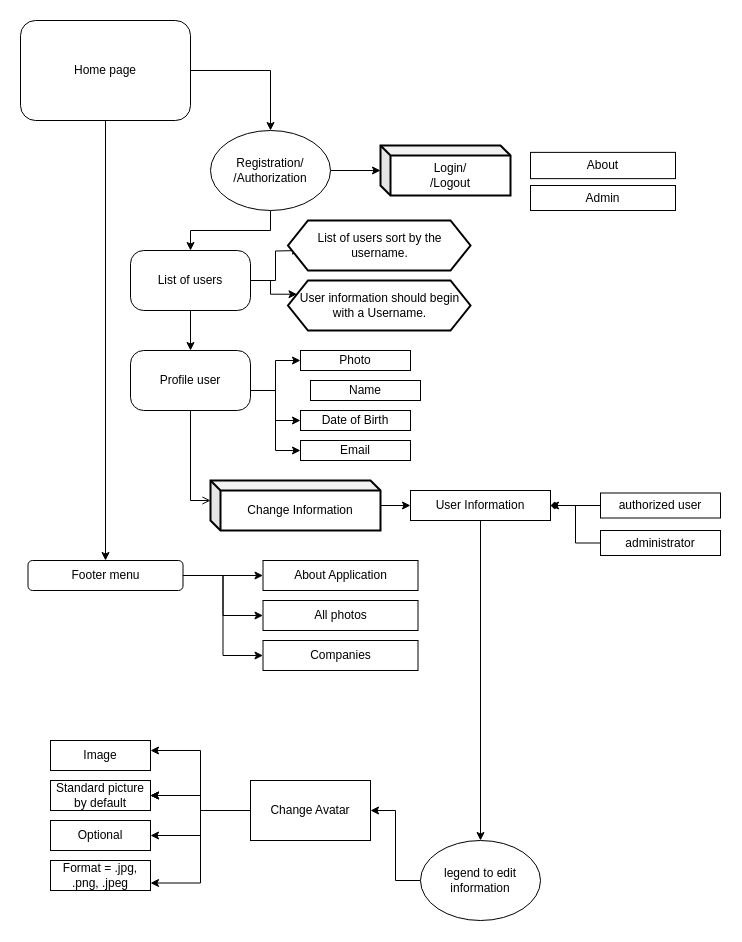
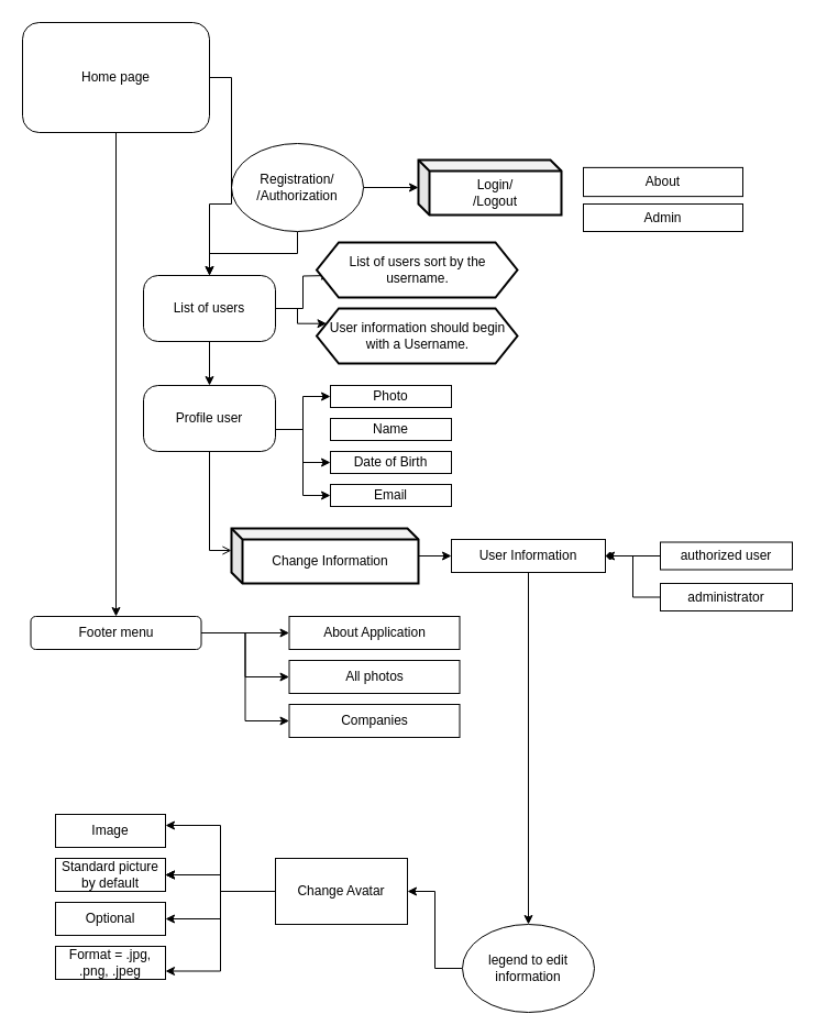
  <mxCell id="0" />
  <mxCell id="1" parent="0" />
  <mxCell id="2" value="" style="edgeStyle=orthogonalEdgeStyle;rounded=0;orthogonalLoop=1;jettySize=auto;html=1;" edge="1" parent="1" source="5" target="19"><mxGeometry relative="1" as="geometry" /></mxCell>
  <mxCell id="3" style="edgeStyle=orthogonalEdgeStyle;rounded=0;orthogonalLoop=1;jettySize=auto;html=1;exitX=1;exitY=0.5;exitDx=0;exitDy=0;fontFamily=Helvetica;fontSize=12;" edge="1" parent="1" source="5"><mxGeometry relative="1" as="geometry"><mxPoint x="300" y="250" as="targetPoint" /></mxGeometry></mxCell>
  <mxCell id="4" style="edgeStyle=orthogonalEdgeStyle;rounded=0;orthogonalLoop=1;jettySize=auto;html=1;exitX=1;exitY=0.5;exitDx=0;exitDy=0;entryX=0;entryY=0.25;entryDx=0;entryDy=0;fontFamily=Helvetica;fontSize=12;" edge="1" parent="1" source="5" target="34"><mxGeometry relative="1" as="geometry" /></mxCell>
  <mxCell id="5" value="List of users" style="rounded=1;whiteSpace=wrap;html=1;arcSize=22;" vertex="1" parent="1"><mxGeometry x="130" y="250" width="120" height="60" as="geometry" /></mxCell>
  <mxCell id="6" style="edgeStyle=orthogonalEdgeStyle;rounded=0;orthogonalLoop=1;jettySize=auto;html=1;exitX=0.5;exitY=1;exitDx=0;exitDy=0;entryX=0.5;entryY=0;entryDx=0;entryDy=0;" edge="1" parent="1" source="8" target="5"><mxGeometry relative="1" as="geometry" /></mxCell>
  <mxCell id="7" style="edgeStyle=orthogonalEdgeStyle;rounded=0;orthogonalLoop=1;jettySize=auto;html=1;exitX=1;exitY=0.5;exitDx=0;exitDy=0;" edge="1" parent="1" source="8" target="12"><mxGeometry relative="1" as="geometry" /></mxCell>
  <mxCell id="8" value="Registration/&lt;br&gt;/Authorization" style="ellipse;whiteSpace=wrap;html=1;" vertex="1" parent="1"><mxGeometry x="210" y="130" width="120" height="80" as="geometry" /></mxCell>
- <mxCell id="9" style="edgeStyle=orthogonalEdgeStyle;rounded=0;orthogonalLoop=1;jettySize=auto;html=1;exitX=1;exitY=0.5;exitDx=0;exitDy=0;" edge="1" parent="1" source="11" target="8"><mxGeometry relative="1" as="geometry" /></mxCell>
+ <mxCell id="9" style="edgeStyle=orthogonalEdgeStyle;rounded=0;orthogonalLoop=1;jettySize=auto;html=1;exitX=1;exitY=0.5;exitDx=0;exitDy=0;" edge="1" parent="1" source="11" target="5"><mxGeometry relative="1" as="geometry" /></mxCell>
  <mxCell id="10" value="" style="edgeStyle=orthogonalEdgeStyle;rounded=0;orthogonalLoop=1;jettySize=auto;html=1;fontFamily=Helvetica;fontSize=12;" edge="1" parent="1" source="11" target="29"><mxGeometry relative="1" as="geometry" /></mxCell>
  <mxCell id="11" value="Home page" style="rounded=1;whiteSpace=wrap;html=1;" vertex="1" parent="1"><mxGeometry x="20" y="20" width="170" height="100" as="geometry" /></mxCell>
  <mxCell id="12" value="Login/&lt;br&gt;/Logout" style="shape=cube;whiteSpace=wrap;html=1;boundedLbl=1;backgroundOutline=1;darkOpacity=0.05;darkOpacity2=0.1;size=10;strokeWidth=2;" vertex="1" parent="1"><mxGeometry x="380" y="145" width="130" height="50" as="geometry" /></mxCell>
  <mxCell id="13" value="About" style="whiteSpace=wrap;html=1;" vertex="1" parent="1"><mxGeometry x="530" y="151.88" width="145" height="26.25" as="geometry" /></mxCell>
  <mxCell id="14" value="Admin" style="whiteSpace=wrap;html=1;" vertex="1" parent="1"><mxGeometry x="530" y="185" width="145" height="25" as="geometry" /></mxCell>
  <mxCell id="15" style="edgeStyle=orthogonalEdgeStyle;rounded=0;orthogonalLoop=1;jettySize=auto;html=1;exitX=1;exitY=0.5;exitDx=0;exitDy=0;entryX=0;entryY=0.5;entryDx=0;entryDy=0;" edge="1" parent="1" source="19" target="22"><mxGeometry relative="1" as="geometry"><Array as="points"><mxPoint x="250" y="390" /><mxPoint x="275" y="390" /><mxPoint x="275" y="420" /></Array></mxGeometry></mxCell>
  <mxCell id="16" style="edgeStyle=orthogonalEdgeStyle;rounded=0;orthogonalLoop=1;jettySize=auto;html=1;exitX=1;exitY=0.5;exitDx=0;exitDy=0;entryX=0;entryY=0.5;entryDx=0;entryDy=0;" edge="1" parent="1" source="19" target="23"><mxGeometry relative="1" as="geometry"><Array as="points"><mxPoint x="250" y="390" /><mxPoint x="275" y="390" /><mxPoint x="275" y="450" /></Array></mxGeometry></mxCell>
  <mxCell id="17" style="edgeStyle=orthogonalEdgeStyle;rounded=0;orthogonalLoop=1;jettySize=auto;html=1;exitX=0.5;exitY=1;exitDx=0;exitDy=0;entryX=0;entryY=0;entryDx=0;entryDy=20;entryPerimeter=0;endArrow=open;" edge="1" parent="1" source="19" target="25"><mxGeometry relative="1" as="geometry" /></mxCell>
  <mxCell id="18" style="edgeStyle=orthogonalEdgeStyle;rounded=0;orthogonalLoop=1;jettySize=auto;html=1;exitX=1;exitY=0.75;exitDx=0;exitDy=0;entryX=0;entryY=0.5;entryDx=0;entryDy=0;" edge="1" parent="1" source="19" target="20"><mxGeometry relative="1" as="geometry"><Array as="points"><mxPoint x="250" y="390" /><mxPoint x="275" y="390" /><mxPoint x="275" y="360" /></Array></mxGeometry></mxCell>
  <mxCell id="19" value="Profile user" style="whiteSpace=wrap;html=1;rounded=1;arcSize=22;" vertex="1" parent="1"><mxGeometry x="130" y="350" width="120" height="60" as="geometry" /></mxCell>
  <mxCell id="20" value="Photo" style="rounded=0;whiteSpace=wrap;html=1;" vertex="1" parent="1"><mxGeometry x="300" y="350" width="110" height="20" as="geometry" /></mxCell>
- <mxCell id="21" value="Name" style="rounded=0;whiteSpace=wrap;html=1;" vertex="1" parent="1"><mxGeometry x="310" y="380" width="110" height="20" as="geometry" /></mxCell>
+ <mxCell id="21" value="Name" style="rounded=0;whiteSpace=wrap;html=1;" vertex="1" parent="1"><mxGeometry x="300" y="380" width="110" height="20" as="geometry" /></mxCell>
  <mxCell id="22" value="Date of Birth" style="rounded=0;whiteSpace=wrap;html=1;" vertex="1" parent="1"><mxGeometry x="300" y="410" width="110" height="20" as="geometry" /></mxCell>
  <mxCell id="23" value="Email" style="rounded=0;whiteSpace=wrap;html=1;" vertex="1" parent="1"><mxGeometry x="300" y="440" width="110" height="20" as="geometry" /></mxCell>
  <mxCell id="24" value="" style="edgeStyle=orthogonalEdgeStyle;rounded=0;orthogonalLoop=1;jettySize=auto;html=1;fontFamily=Helvetica;fontSize=12;" edge="1" parent="1" source="25" target="36"><mxGeometry relative="1" as="geometry" /></mxCell>
  <mxCell id="25" value="&lt;span style=&quot;font-style: normal; font-variant-caps: normal; letter-spacing: normal; text-align: start; text-indent: 0px; text-transform: none; word-spacing: 0px; -webkit-text-stroke-width: 0px; text-decoration: none; caret-color: rgb(0, 0, 0); color: rgb(0, 0, 0);&quot; id=&quot;docs-internal-guid-15af182c-7fff-da08-70ab-6adc42b002e2&quot;&gt;&lt;span style=&quot;color: rgb(0, 0, 0); background-color: transparent; font-style: normal; font-variant-ligatures: normal; font-variant-numeric: normal; font-variant-caps: normal; font-variant-alternates: normal; font-variant-east-asian: normal; font-variant-position: normal; text-decoration: none; vertical-align: baseline;&quot;&gt;&lt;font style=&quot;font-size: 12px;&quot;&gt;Change Information&lt;/font&gt;&lt;/span&gt;&lt;/span&gt;" style="shape=cube;whiteSpace=wrap;html=1;boundedLbl=1;backgroundOutline=1;darkOpacity=0.05;darkOpacity2=0.1;size=10;strokeWidth=2;" vertex="1" parent="1"><mxGeometry x="210" y="480" width="170" height="50" as="geometry" /></mxCell>
  <mxCell id="26" value="" style="edgeStyle=orthogonalEdgeStyle;rounded=0;orthogonalLoop=1;jettySize=auto;html=1;fontFamily=Helvetica;fontSize=12;" edge="1" parent="1" source="29" target="30"><mxGeometry relative="1" as="geometry" /></mxCell>
  <mxCell id="27" style="edgeStyle=orthogonalEdgeStyle;rounded=0;orthogonalLoop=1;jettySize=auto;html=1;exitX=1;exitY=0.5;exitDx=0;exitDy=0;entryX=0;entryY=0.5;entryDx=0;entryDy=0;fontFamily=Helvetica;fontSize=12;" edge="1" parent="1" source="29" target="31"><mxGeometry relative="1" as="geometry" /></mxCell>
  <mxCell id="28" style="edgeStyle=orthogonalEdgeStyle;rounded=0;orthogonalLoop=1;jettySize=auto;html=1;exitX=1;exitY=0.5;exitDx=0;exitDy=0;entryX=0;entryY=0.5;entryDx=0;entryDy=0;fontFamily=Helvetica;fontSize=12;" edge="1" parent="1" source="29" target="32"><mxGeometry relative="1" as="geometry" /></mxCell>
  <mxCell id="29" value="Footer menu" style="whiteSpace=wrap;html=1;rounded=1;" vertex="1" parent="1"><mxGeometry x="27.5" y="560" width="155" height="30" as="geometry" /></mxCell>
  <mxCell id="30" value="About Application" style="whiteSpace=wrap;html=1;rounded=1;arcSize=0;" vertex="1" parent="1"><mxGeometry x="262.5" y="560" width="155" height="30" as="geometry" /></mxCell>
  <mxCell id="31" value="All photos" style="whiteSpace=wrap;html=1;rounded=1;arcSize=0;" vertex="1" parent="1"><mxGeometry x="262.5" y="600" width="155" height="30" as="geometry" /></mxCell>
  <mxCell id="32" value="Companies" style="whiteSpace=wrap;html=1;rounded=1;arcSize=0;" vertex="1" parent="1"><mxGeometry x="262.5" y="640" width="155" height="30" as="geometry" /></mxCell>
  <mxCell id="33" value="&lt;b style=&quot;border-color: var(--border-color); caret-color: rgb(0, 0, 0); color: rgb(0, 0, 0); font-family: Helvetica; font-size: 12px; font-style: normal; font-variant-caps: normal; letter-spacing: normal; text-indent: 0px; text-transform: none; word-spacing: 0px; -webkit-text-stroke-width: 0px; text-decoration: none; text-align: start; font-weight: normal;&quot; id=&quot;docs-internal-guid-8c6b5f04-7fff-3c7d-1a13-0c1e0aaeaa10&quot;&gt;&lt;span style=&quot;border-color: var(--border-color); color: rgb(0, 0, 0); background-color: transparent; font-weight: 400; font-style: normal; font-variant-ligatures: normal; font-variant-numeric: normal; font-variant-caps: normal; font-variant-alternates: normal; font-variant-east-asian: normal; font-variant-position: normal; text-decoration: none; vertical-align: baseline;&quot;&gt;&lt;font style=&quot;border-color: var(--border-color); font-size: 12px;&quot;&gt;List of users sort by the username.&lt;/font&gt;&lt;/span&gt;&lt;/b&gt;" style="shape=hexagon;perimeter=hexagonPerimeter2;whiteSpace=wrap;html=1;fixedSize=1;strokeWidth=2;fontFamily=Helvetica;fontSize=12;" vertex="1" parent="1"><mxGeometry x="287.5" y="220" width="182.5" height="50" as="geometry" /></mxCell>
  <mxCell id="34" value="&lt;span style=&quot;text-align: start;&quot; id=&quot;docs-internal-guid-8c1e01a3-7fff-9f8d-3315-f115f84af84d&quot;&gt;&lt;span style=&quot;font-variant-ligatures: normal; font-variant-numeric: normal; font-variant-alternates: normal; font-variant-east-asian: normal; font-variant-position: normal; vertical-align: baseline;&quot;&gt;&lt;font style=&quot;font-size: 12px;&quot;&gt;User information should begin with a Username.&lt;/font&gt;&lt;/span&gt;&lt;/span&gt;" style="shape=hexagon;perimeter=hexagonPerimeter2;whiteSpace=wrap;html=1;fixedSize=1;strokeWidth=2;fontFamily=Helvetica;fontSize=12;" vertex="1" parent="1"><mxGeometry x="287.5" y="280" width="182.5" height="50" as="geometry" /></mxCell>
  <mxCell id="35" value="" style="edgeStyle=orthogonalEdgeStyle;rounded=0;orthogonalLoop=1;jettySize=auto;html=1;fontFamily=Helvetica;fontSize=12;" edge="1" parent="1" source="36" target="42"><mxGeometry relative="1" as="geometry"><mxPoint x="480" y="695" as="targetPoint" /></mxGeometry></mxCell>
  <mxCell id="36" value="&lt;b style=&quot;font-style: normal; font-variant-caps: normal; letter-spacing: normal; text-align: start; text-indent: 0px; text-transform: none; word-spacing: 0px; -webkit-text-stroke-width: 0px; text-decoration: none; caret-color: rgb(0, 0, 0); color: rgb(0, 0, 0); font-weight: normal;&quot; id=&quot;docs-internal-guid-eede4029-7fff-c614-0f4f-adc098cad065&quot;&gt;&lt;span style=&quot;color: rgb(0, 0, 0); background-color: transparent; font-weight: 400; font-style: normal; font-variant-ligatures: normal; font-variant-numeric: normal; font-variant-caps: normal; font-variant-alternates: normal; font-variant-east-asian: normal; font-variant-position: normal; text-decoration: none; vertical-align: baseline;&quot;&gt;&lt;font style=&quot;font-size: 12px;&quot;&gt;User Information&lt;/font&gt;&lt;/span&gt;&lt;/b&gt;" style="whiteSpace=wrap;html=1;strokeWidth=1;" vertex="1" parent="1"><mxGeometry x="410" y="490" width="140" height="30" as="geometry" /></mxCell>
  <mxCell id="37" style="edgeStyle=orthogonalEdgeStyle;rounded=0;orthogonalLoop=1;jettySize=auto;html=1;exitX=0;exitY=0.5;exitDx=0;exitDy=0;entryX=1;entryY=0.5;entryDx=0;entryDy=0;fontFamily=Helvetica;fontSize=12;" edge="1" parent="1" source="38" target="36"><mxGeometry relative="1" as="geometry" /></mxCell>
  <mxCell id="38" value="&lt;span style=&quot;text-align: start;&quot; id=&quot;docs-internal-guid-f5325047-7fff-bbd7-d517-03deded8af5d&quot;&gt;&lt;span style=&quot;font-variant-ligatures: normal; font-variant-numeric: normal; font-variant-alternates: normal; font-variant-east-asian: normal; font-variant-position: normal; vertical-align: baseline;&quot;&gt;&lt;font style=&quot;font-size: 12px;&quot;&gt;authorized user&lt;/font&gt;&lt;/span&gt;&lt;/span&gt;" style="whiteSpace=wrap;html=1;strokeWidth=1;" vertex="1" parent="1"><mxGeometry x="600" y="492.5" width="120" height="25" as="geometry" /></mxCell>
  <mxCell id="39" style="edgeStyle=orthogonalEdgeStyle;rounded=0;orthogonalLoop=1;jettySize=auto;html=1;exitX=0;exitY=0.5;exitDx=0;exitDy=0;entryX=1;entryY=0.5;entryDx=0;entryDy=0;fontFamily=Helvetica;fontSize=12;endArrow=diamond;" edge="1" parent="1" source="40" target="36"><mxGeometry relative="1" as="geometry" /></mxCell>
  <mxCell id="40" value="&lt;span style=&quot;text-align: start;&quot; id=&quot;docs-internal-guid-0c5f85bc-7fff-2230-9411-9b88be96f773&quot;&gt;&lt;span style=&quot;font-variant-ligatures: normal; font-variant-numeric: normal; font-variant-alternates: normal; font-variant-east-asian: normal; font-variant-position: normal; vertical-align: baseline;&quot;&gt;&lt;font style=&quot;font-size: 12px;&quot;&gt;administrator&lt;/font&gt;&lt;/span&gt;&lt;/span&gt;" style="whiteSpace=wrap;html=1;strokeWidth=1;" vertex="1" parent="1"><mxGeometry x="600" y="530" width="120" height="25" as="geometry" /></mxCell>
  <mxCell id="41" style="edgeStyle=orthogonalEdgeStyle;rounded=0;orthogonalLoop=1;jettySize=auto;html=1;exitX=0;exitY=0.5;exitDx=0;exitDy=0;entryX=1;entryY=0.5;entryDx=0;entryDy=0;fontFamily=Helvetica;fontSize=12;" edge="1" parent="1" source="42" target="49"><mxGeometry relative="1" as="geometry" /></mxCell>
  <mxCell id="42" value="legend to edit information" style="ellipse;whiteSpace=wrap;html=1;strokeWidth=1;fontFamily=Helvetica;fontSize=12;" vertex="1" parent="1"><mxGeometry x="420" y="840" width="120" height="80" as="geometry" /></mxCell>
  <mxCell id="43" value="" style="edgeStyle=orthogonalEdgeStyle;rounded=0;orthogonalLoop=1;jettySize=auto;html=1;fontFamily=Helvetica;fontSize=12;" edge="1" parent="1" source="49" target="50"><mxGeometry relative="1" as="geometry"><Array as="points"><mxPoint x="200" y="810" /><mxPoint x="200" y="750" /></Array></mxGeometry></mxCell>
  <mxCell id="44" value="" style="edgeStyle=orthogonalEdgeStyle;rounded=0;orthogonalLoop=1;jettySize=auto;html=1;fontFamily=Helvetica;fontSize=12;" edge="1" parent="1" source="49" target="51"><mxGeometry relative="1" as="geometry" /></mxCell>
  <mxCell id="45" value="" style="edgeStyle=orthogonalEdgeStyle;rounded=0;orthogonalLoop=1;jettySize=auto;html=1;fontFamily=Helvetica;fontSize=12;" edge="1" parent="1" source="49" target="51"><mxGeometry relative="1" as="geometry" /></mxCell>
  <mxCell id="46" value="" style="edgeStyle=orthogonalEdgeStyle;rounded=0;orthogonalLoop=1;jettySize=auto;html=1;fontFamily=Helvetica;fontSize=12;" edge="1" parent="1" source="49" target="51"><mxGeometry relative="1" as="geometry" /></mxCell>
  <mxCell id="47" style="edgeStyle=orthogonalEdgeStyle;rounded=0;orthogonalLoop=1;jettySize=auto;html=1;exitX=0;exitY=0.5;exitDx=0;exitDy=0;entryX=1;entryY=0.5;entryDx=0;entryDy=0;fontFamily=Helvetica;fontSize=12;" edge="1" parent="1" source="49" target="52"><mxGeometry relative="1" as="geometry" /></mxCell>
  <mxCell id="48" style="edgeStyle=orthogonalEdgeStyle;rounded=0;orthogonalLoop=1;jettySize=auto;html=1;exitX=0;exitY=0.5;exitDx=0;exitDy=0;entryX=1;entryY=0.75;entryDx=0;entryDy=0;fontFamily=Helvetica;fontSize=12;" edge="1" parent="1" source="49" target="53"><mxGeometry relative="1" as="geometry" /></mxCell>
  <mxCell id="49" value="&lt;b style=&quot;font-style: normal; font-variant-caps: normal; letter-spacing: normal; text-align: start; text-indent: 0px; text-transform: none; word-spacing: 0px; -webkit-text-stroke-width: 0px; text-decoration: none; caret-color: rgb(0, 0, 0); color: rgb(0, 0, 0); font-weight: normal;&quot; id=&quot;docs-internal-guid-e69d5b35-7fff-6c02-ea4c-12057026611a&quot;&gt;&lt;span style=&quot;color: rgb(0, 0, 0); background-color: transparent; font-weight: 400; font-style: normal; font-variant-ligatures: normal; font-variant-numeric: normal; font-variant-caps: normal; font-variant-alternates: normal; font-variant-east-asian: normal; font-variant-position: normal; text-decoration: none; vertical-align: baseline;&quot;&gt;&lt;font style=&quot;font-size: 12px;&quot;&gt;Change Avatar&lt;/font&gt;&lt;/span&gt;&lt;/b&gt;" style="whiteSpace=wrap;html=1;strokeWidth=1;fontFamily=Helvetica;fontSize=12;" vertex="1" parent="1"><mxGeometry x="250" y="780" width="120" height="60" as="geometry" /></mxCell>
  <mxCell id="50" value="&lt;b style=&quot;font-style: normal; font-variant-caps: normal; letter-spacing: normal; text-align: start; text-indent: 0px; text-transform: none; word-spacing: 0px; -webkit-text-stroke-width: 0px; text-decoration: none; caret-color: rgb(0, 0, 0); color: rgb(0, 0, 0); font-weight: normal;&quot; id=&quot;docs-internal-guid-4a46375b-7fff-8035-03fb-6e7ce0e3d949&quot;&gt;&lt;span style=&quot;color: rgb(0, 0, 0); background-color: transparent; font-weight: 400; font-style: normal; font-variant-ligatures: normal; font-variant-numeric: normal; font-variant-caps: normal; font-variant-alternates: normal; font-variant-east-asian: normal; font-variant-position: normal; text-decoration: none; vertical-align: baseline;&quot;&gt;&lt;font style=&quot;font-size: 12px;&quot;&gt;Image &lt;/font&gt;&lt;/span&gt;&lt;/b&gt;" style="whiteSpace=wrap;html=1;strokeWidth=1;" vertex="1" parent="1"><mxGeometry x="50" y="740" width="100" height="30" as="geometry" /></mxCell>
  <mxCell id="51" value="&lt;span style=&quot;text-align: start;&quot; id=&quot;docs-internal-guid-72a1461d-7fff-2fe4-4016-d5a3b9f110bb&quot;&gt;&lt;span style=&quot;font-variant-ligatures: normal; font-variant-numeric: normal; font-variant-alternates: normal; font-variant-east-asian: normal; font-variant-position: normal; vertical-align: baseline;&quot;&gt;&lt;font style=&quot;font-size: 12px;&quot;&gt;Standard picture by default&lt;/font&gt;&lt;/span&gt;&lt;/span&gt;" style="whiteSpace=wrap;html=1;strokeWidth=1;" vertex="1" parent="1"><mxGeometry x="50" y="780" width="100" height="30" as="geometry" /></mxCell>
  <mxCell id="52" value="&lt;b style=&quot;font-style: normal; font-variant-caps: normal; letter-spacing: normal; text-align: start; text-indent: 0px; text-transform: none; word-spacing: 0px; -webkit-text-stroke-width: 0px; text-decoration: none; caret-color: rgb(0, 0, 0); color: rgb(0, 0, 0); font-weight: normal;&quot; id=&quot;docs-internal-guid-321b8097-7fff-7f21-1108-b5073d586731&quot;&gt;&lt;span style=&quot;color: rgb(0, 0, 0); background-color: transparent; font-weight: 400; font-style: normal; font-variant-ligatures: normal; font-variant-numeric: normal; font-variant-caps: normal; font-variant-alternates: normal; font-variant-east-asian: normal; font-variant-position: normal; text-decoration: none; vertical-align: baseline;&quot;&gt;&lt;font style=&quot;font-size: 12px;&quot;&gt;Optional&lt;/font&gt;&lt;/span&gt;&lt;/b&gt;" style="rounded=0;whiteSpace=wrap;html=1;strokeWidth=1;fontFamily=Helvetica;fontSize=12;" vertex="1" parent="1"><mxGeometry x="50" y="820" width="100" height="30" as="geometry" /></mxCell>
  <mxCell id="53" value="&lt;b style=&quot;font-style: normal; font-variant-caps: normal; letter-spacing: normal; text-align: start; text-indent: 0px; text-transform: none; word-spacing: 0px; -webkit-text-stroke-width: 0px; text-decoration: none; caret-color: rgb(0, 0, 0); color: rgb(0, 0, 0); font-weight: normal;&quot; id=&quot;docs-internal-guid-5aa5d633-7fff-8d3d-db38-9b2c66c50679&quot;&gt;&lt;span style=&quot;color: rgb(0, 0, 0); background-color: transparent; font-weight: 400; font-style: normal; font-variant-ligatures: normal; font-variant-numeric: normal; font-variant-caps: normal; font-variant-alternates: normal; font-variant-east-asian: normal; font-variant-position: normal; text-decoration: none; vertical-align: baseline;&quot;&gt;&lt;font style=&quot;font-size: 12px;&quot;&gt;Format = .jpg, .png, .jpeg&lt;/font&gt;&lt;/span&gt;&lt;/b&gt;" style="whiteSpace=wrap;html=1;strokeWidth=1;fontFamily=Helvetica;fontSize=12;" vertex="1" parent="1"><mxGeometry x="50" y="860" width="100" height="30" as="geometry" /></mxCell>
